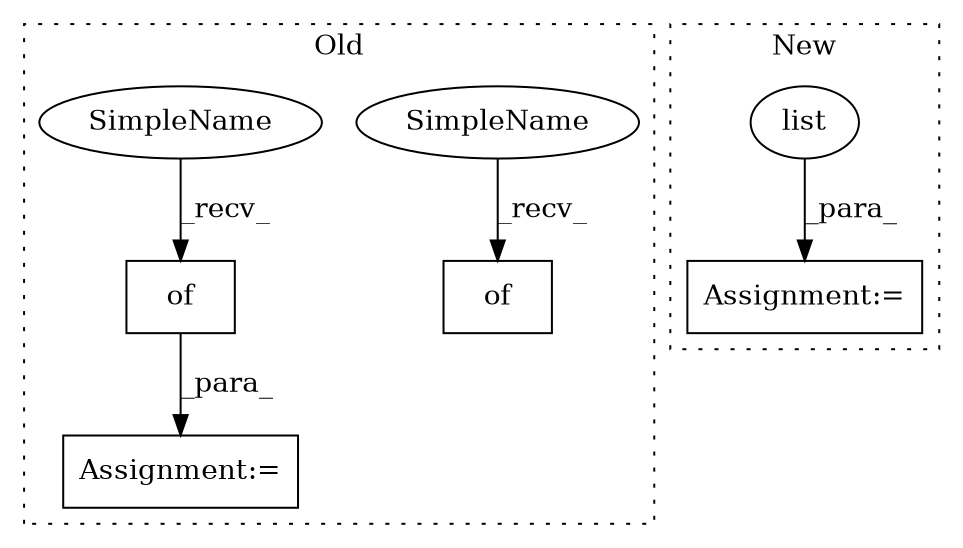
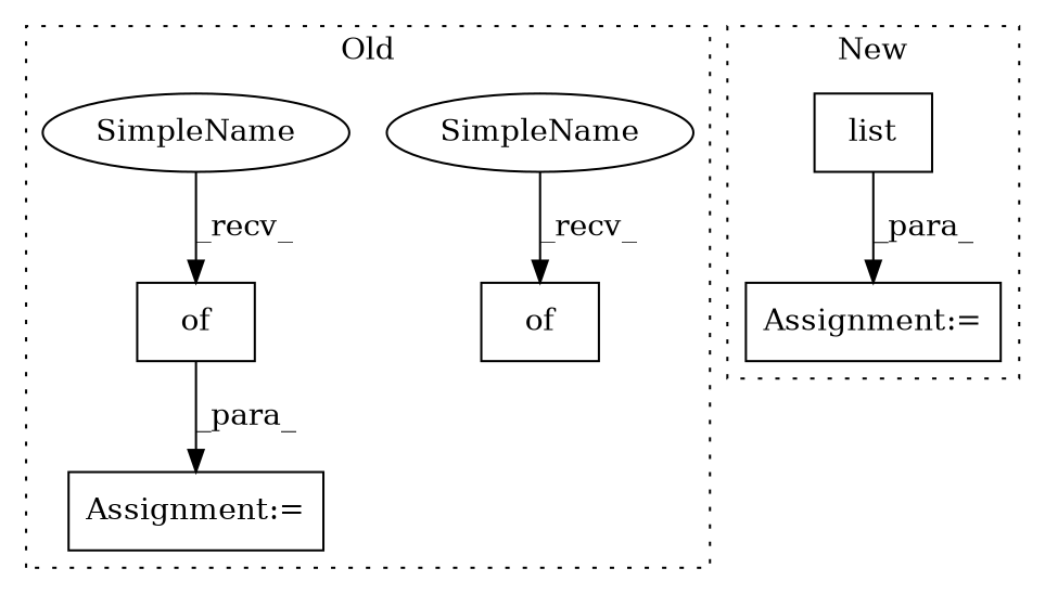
  digraph {
    node [a=32 l="3,1" shape=box]
    n1 [label=of s="2561,2639"]
    n2 [a=7 l=1 label="Assignment:=" s=2556]
    n3 [label=of s="2462,2544"]
    n4 [a=42 l=3 label=SimpleName s=2458 shape=ellipse]
    n5 [a=42 l=3 label=SimpleName s=2557 shape=ellipse]
-   n6 [l="5,1" label=list s="3844,3870" shape=ellipse]
+   n6 [l="5,1" label=list s="3844,3870"]
    n7 [a=7 l=26 label="Assignment:=" s=3973]
    subgraph cluster_1 {
      label=Old
      style=dotted
      n1
      n2
      n3
      n4
      n5
    }
    subgraph cluster_2 {
      label=New
      style=dotted
      n6
      n7
    }
    n1 -> n2 [label=_para_]
    n4 -> n3 [label=_recv_]
    n5 -> n1 [label=_recv_]
    n6 -> n7 [label=_para_]
  }
